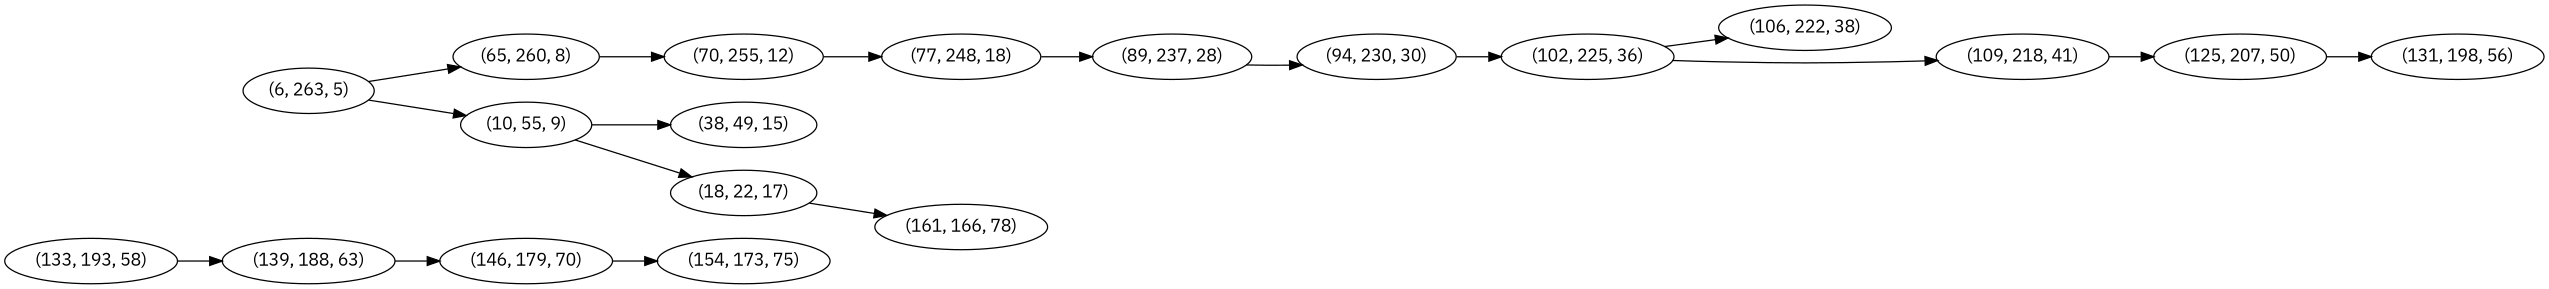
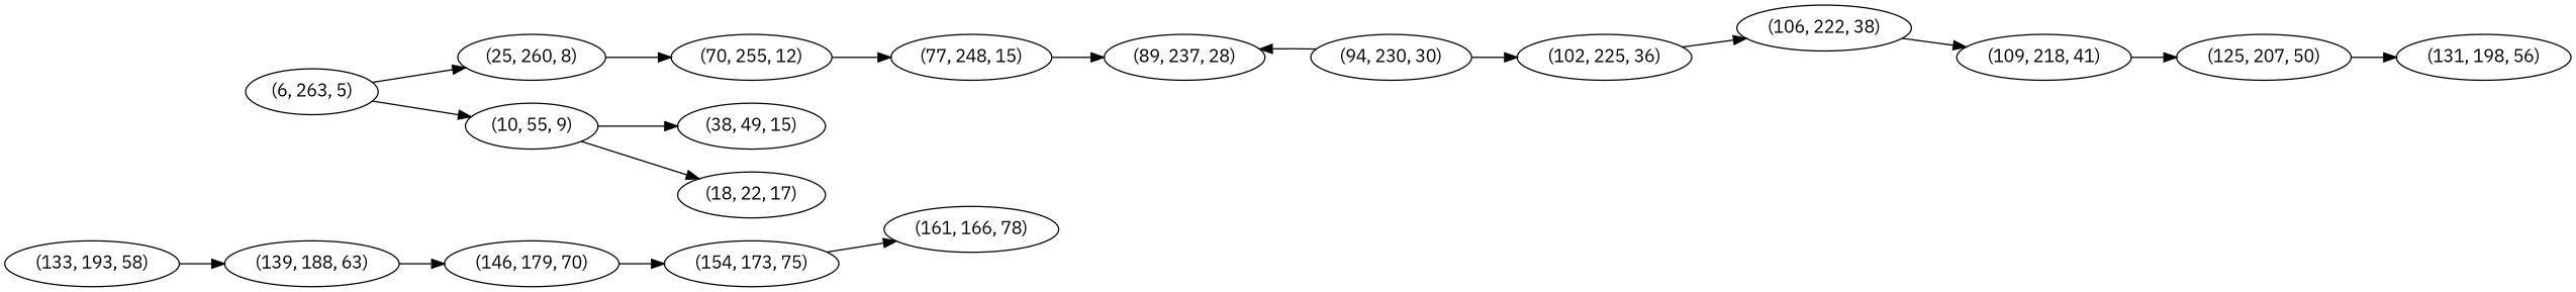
  digraph {
    fontname="IBM Plex Sans"
    rankdir=LR
    node [fontname="IBM Plex Sans"]
    edge [fontname="IBM Plex Sans"]
    "(6, 263, 5)"
    "(10, 55, 9)"
-   "(65, 260, 8)"
+   "(65, 260, 8)" [label="(25, 260, 8)"]
    "(18, 22, 17)"
    "(38, 49, 15)"
    "(70, 255, 12)"
-   "(77, 248, 18)"
+   "(77, 248, 18)" [label="(77, 248, 15)"]
    "(89, 237, 28)"
    n9 [label="(94, 230, 30)"]
    "(102, 225, 36)"
    "(106, 222, 38)"
    "(109, 218, 41)"
    "(125, 207, 50)"
    "(131, 198, 56)"
    "(133, 193, 58)"
    "(139, 188, 63)"
    "(146, 179, 70)"
    "(154, 173, 75)"
    "(161, 166, 78)"
    "(6, 263, 5)" -> "(10, 55, 9)"
    "(6, 263, 5)" -> "(65, 260, 8)"
    "(10, 55, 9)" -> "(18, 22, 17)"
    "(10, 55, 9)" -> "(38, 49, 15)"
    "(65, 260, 8)" -> "(70, 255, 12)"
    "(70, 255, 12)" -> "(77, 248, 18)"
    "(77, 248, 18)" -> "(89, 237, 28)"
-   "(89, 237, 28)" -> n9
+   n9 -> "(89, 237, 28)"
    n9 -> "(102, 225, 36)"
    "(102, 225, 36)" -> "(106, 222, 38)"
-   "(102, 225, 36)" -> "(109, 218, 41)"
+   "(106, 222, 38)" -> "(109, 218, 41)"
    "(109, 218, 41)" -> "(125, 207, 50)"
    "(125, 207, 50)" -> "(131, 198, 56)"
    "(133, 193, 58)" -> "(139, 188, 63)"
    "(139, 188, 63)" -> "(146, 179, 70)"
    "(146, 179, 70)" -> "(154, 173, 75)"
-   "(18, 22, 17)" -> "(161, 166, 78)"
+   "(154, 173, 75)" -> "(161, 166, 78)"
  }
